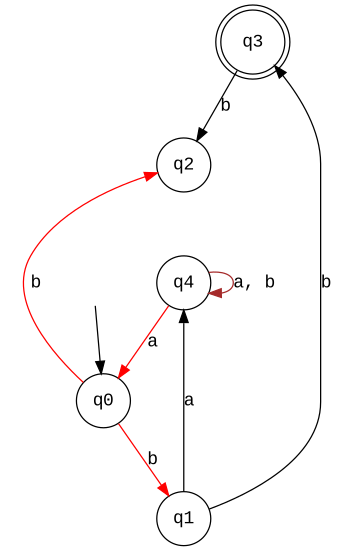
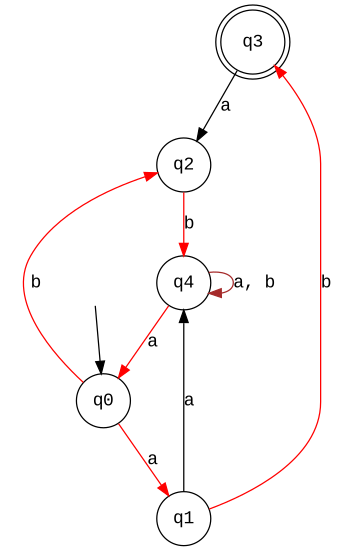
  digraph {
    fontname="Liberation Mono"
    node [fontname="Liberation Mono" shape=circle]
    edge [color=red fontname="Liberation Mono"]
    q3 [shape=doublecircle]
    q1
    q4
    q2
    q0
    _nil [style=invis shape=""]
-   q3 -> q2 [color=black label=b]
-   q1 -> q3 [color=black label=b]
+   q3 -> q2 [color=black label=a]
+   q1 -> q3 [label=b]
    q1 -> q4 [color=black label=a]
    q4 -> q4 [color=brown label="a, b"]
    q4 -> q0 [label=a]
-   q0 -> q1 [label=b]
+   q2 -> q4 [label=b]
+   q0 -> q1 [label=a]
    q0 -> q2 [label=b]
    _nil -> q0 [color=black]
  }
